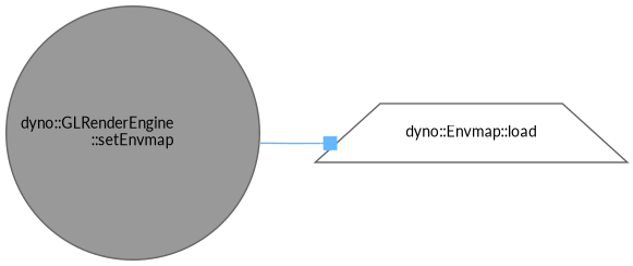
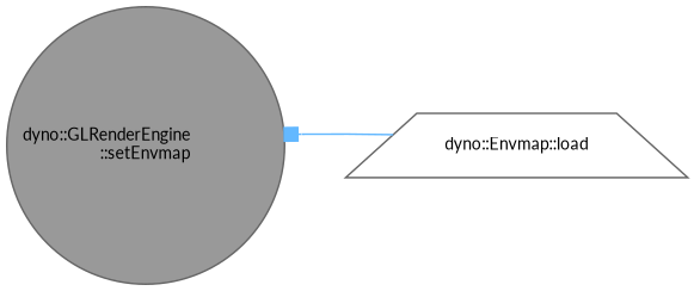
  digraph {
    rankdir=LR
    fontname=Lato
    node [fontname=Lato fontsize=10 style=filled]
    n1 [color=gray40 fillcolor=grey60 fontcolor=black height=0.2 label="dyno::GLRenderEngine\l::setEnvmap" shape=circle width=0.4]
    n2 [color=grey40 fillcolor=white height=0.2 label="dyno::Envmap::load" shape=trapezium width=0.4]
-   n1 -> n2 [color=steelblue1 fontname=Lato fontsize=10 labelfontname=Helvetica labelfontsize=10 style=solid arrowhead=box]
+   n2 -> n1 [color=steelblue1 fontname=Lato fontsize=10 labelfontname=Helvetica labelfontsize=10 style=solid arrowhead=box]
  }
